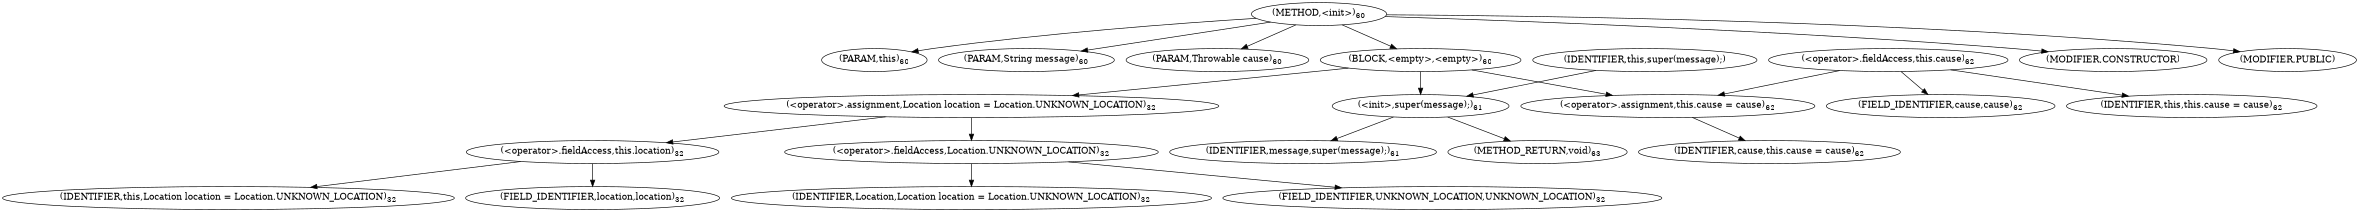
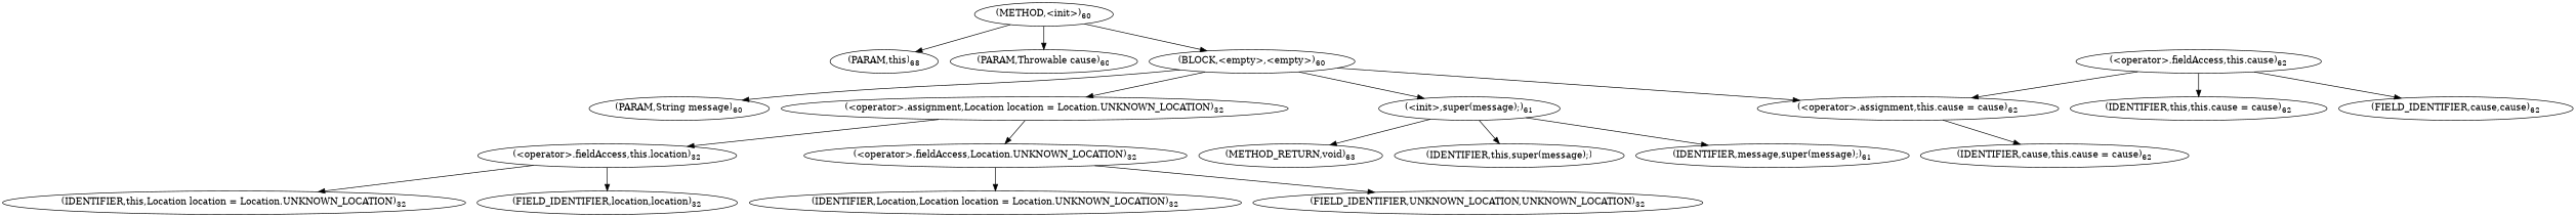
  digraph {
    n1 [label=<(METHOD,&lt;init&gt;)<SUB>60</SUB>>]
-   n2 [label=<(PARAM,this)<SUB>60</SUB>>]
+   n2 [label=<(PARAM,this)<SUB>68</SUB>>]
    n3 [label=<(PARAM,String message)<SUB>60</SUB>>]
    n4 [label=<(PARAM,Throwable cause)<SUB>60</SUB>>]
    n5 [label=<(BLOCK,&lt;empty&gt;,&lt;empty&gt;)<SUB>60</SUB>>]
-   n6 [label=<(MODIFIER,CONSTRUCTOR)>]
-   n7 [label=<(MODIFIER,PUBLIC)>]
    n8 [label=<(&lt;operator&gt;.assignment,Location location = Location.UNKNOWN_LOCATION)<SUB>32</SUB>>]
    n9 [label=<(&lt;init&gt;,super(message);)<SUB>61</SUB>>]
    n10 [label=<(&lt;operator&gt;.assignment,this.cause = cause)<SUB>62</SUB>>]
    n11 [label=<(METHOD_RETURN,void)<SUB>63</SUB>>]
    n12 [label=<(&lt;operator&gt;.fieldAccess,this.location)<SUB>32</SUB>>]
    n13 [label=<(&lt;operator&gt;.fieldAccess,Location.UNKNOWN_LOCATION)<SUB>32</SUB>>]
    n14 [label=<(IDENTIFIER,this,super(message);)>]
    n15 [label=<(IDENTIFIER,message,super(message);)<SUB>61</SUB>>]
    n16 [label=<(IDENTIFIER,cause,this.cause = cause)<SUB>62</SUB>>]
    n17 [label=<(IDENTIFIER,this,Location location = Location.UNKNOWN_LOCATION)<SUB>32</SUB>>]
    n18 [label=<(FIELD_IDENTIFIER,location,location)<SUB>32</SUB>>]
    n19 [label=<(IDENTIFIER,Location,Location location = Location.UNKNOWN_LOCATION)<SUB>32</SUB>>]
    n20 [label=<(FIELD_IDENTIFIER,UNKNOWN_LOCATION,UNKNOWN_LOCATION)<SUB>32</SUB>>]
    n21 [label=<(&lt;operator&gt;.fieldAccess,this.cause)<SUB>62</SUB>>]
    n22 [label=<(IDENTIFIER,this,this.cause = cause)<SUB>62</SUB>>]
    n23 [label=<(FIELD_IDENTIFIER,cause,cause)<SUB>62</SUB>>]
    n1 -> n2
-   n1 -> n3
+   n5 -> n3
    n1 -> n4
    n1 -> n5
-   n1 -> n6
-   n1 -> n7
    n5 -> n8
    n5 -> n9
    n5 -> n10
    n8 -> n12
    n8 -> n13
    n9 -> n11
-   n14 -> n9
+   n9 -> n14
    n9 -> n15
    n10 -> n16
    n12 -> n17
    n12 -> n18
    n13 -> n19
    n13 -> n20
    n21 -> n10
    n21 -> n22
    n21 -> n23
  }
